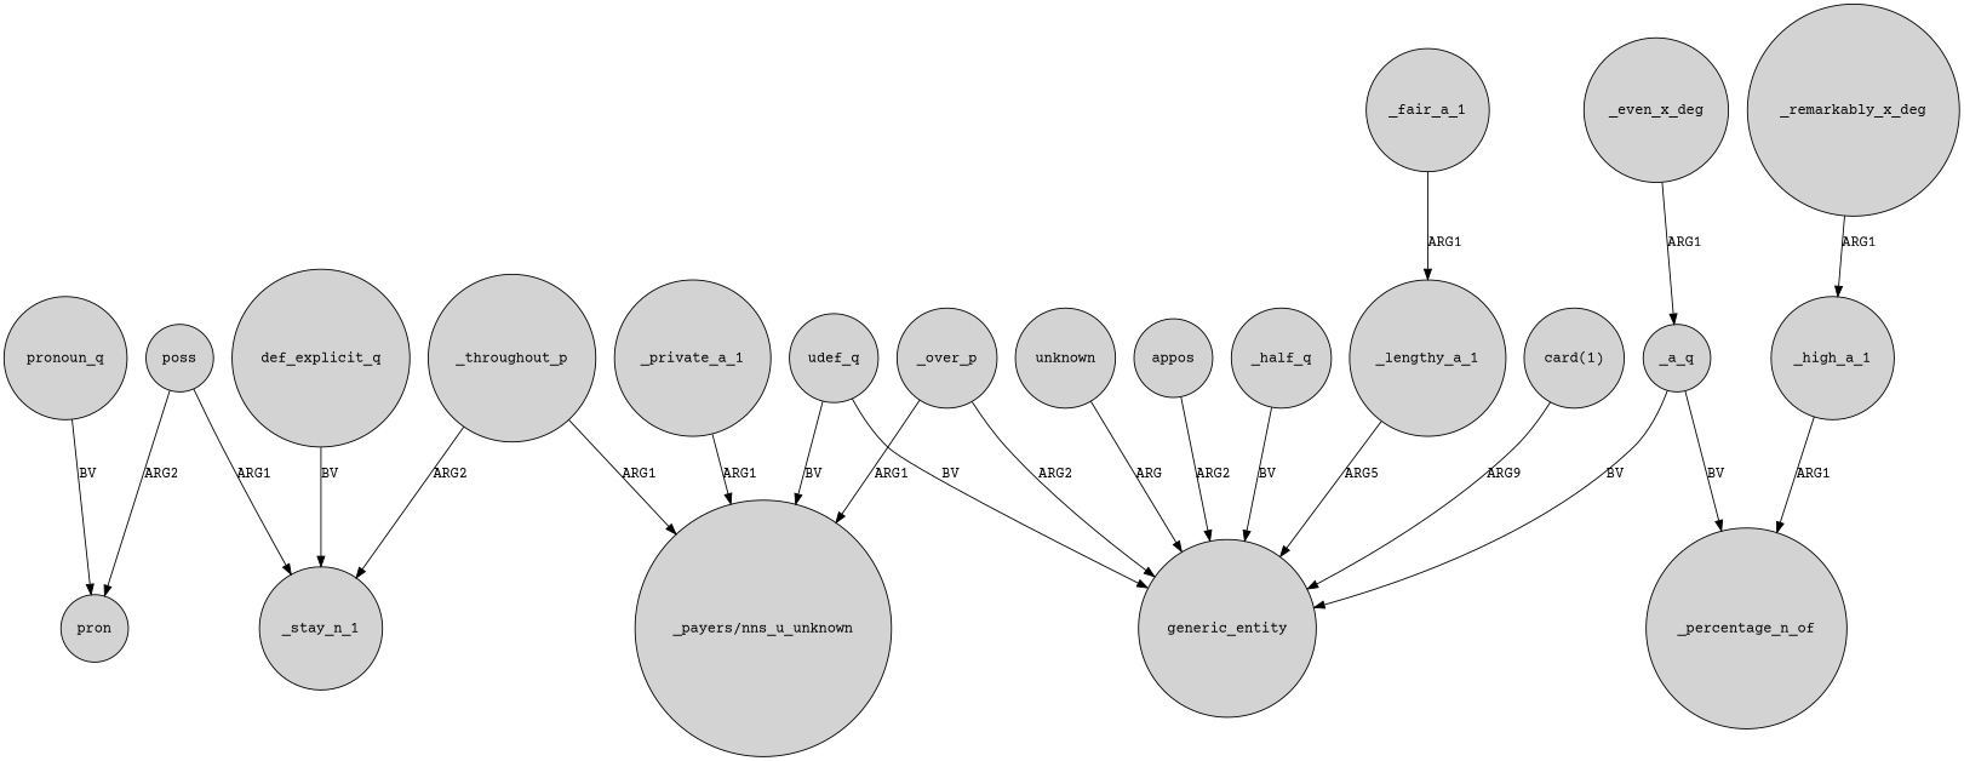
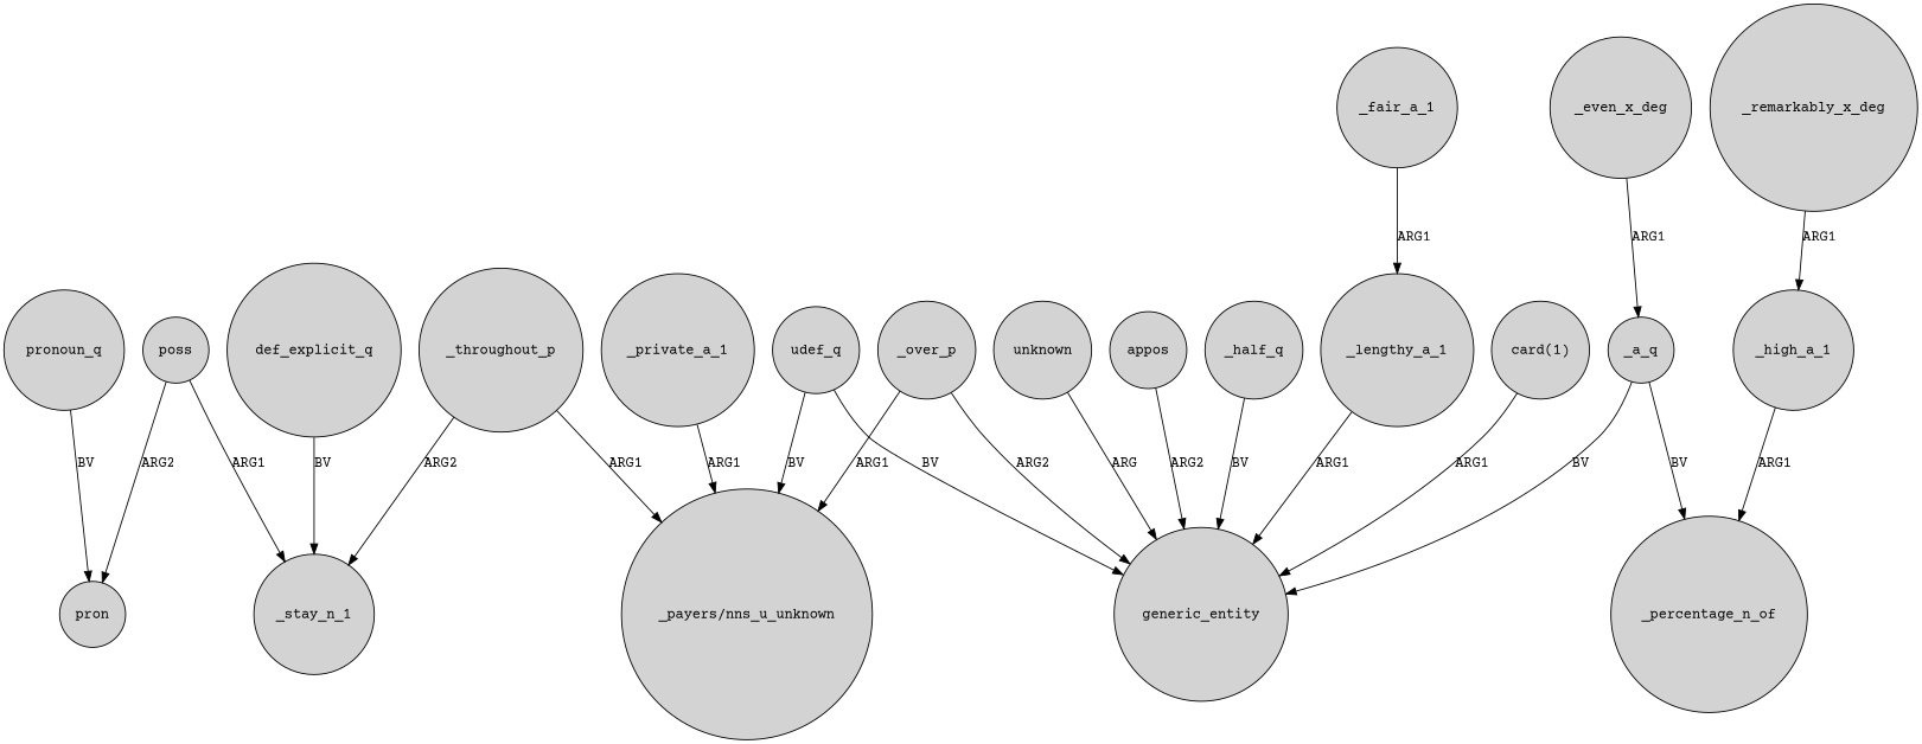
  digraph {
    fontname="Courier Prime"
    node [fontname="Courier Prime" shape=circle style=filled]
    edge [fontname="Courier Prime"]
    def_explicit_q
    _stay_n_1
    _a_q
    _percentage_n_of
    generic_entity
    udef_q
    "_payers/nns_u_unknown"
    _throughout_p
    poss
    pron
    appos
    _fair_a_1
    _lengthy_a_1
    _over_p
    _private_a_1
    pronoun_q
    _half_q
    _remarkably_x_deg
    _high_a_1
    _even_x_deg
    "card(1)"
    unknown
    def_explicit_q -> _stay_n_1 [label=BV]
    _a_q -> _percentage_n_of [label=BV]
    _a_q -> generic_entity [label=BV]
    udef_q -> generic_entity [label=BV]
    udef_q -> "_payers/nns_u_unknown" [label=BV]
    _throughout_p -> _stay_n_1 [label=ARG2]
    _throughout_p -> "_payers/nns_u_unknown" [label=ARG1]
    poss -> _stay_n_1 [label=ARG1]
    poss -> pron [label=ARG2]
    appos -> generic_entity [label=ARG2]
    _fair_a_1 -> _lengthy_a_1 [label=ARG1]
-   _lengthy_a_1 -> generic_entity [label=ARG5]
+   _lengthy_a_1 -> generic_entity [label=ARG1]
    _over_p -> generic_entity [label=ARG2]
    _over_p -> "_payers/nns_u_unknown" [label=ARG1]
    _private_a_1 -> "_payers/nns_u_unknown" [label=ARG1]
    pronoun_q -> pron [label=BV]
    _half_q -> generic_entity [label=BV]
    _remarkably_x_deg -> _high_a_1 [label=ARG1]
    _high_a_1 -> _percentage_n_of [label=ARG1]
    _even_x_deg -> _a_q [label=ARG1]
-   "card(1)" -> generic_entity [label=ARG9]
+   "card(1)" -> generic_entity [label=ARG1]
    unknown -> generic_entity [label=ARG]
  }
